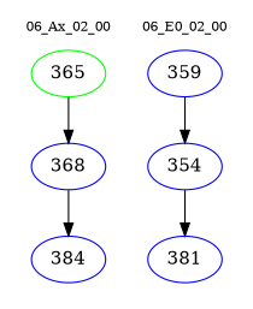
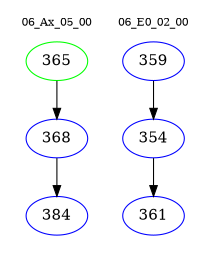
  digraph {
    node [color=blue]
    edge [color=black]
    n1 [color=green label=365]
    n2 [label=368]
    n3 [label=384]
    n4 [label=359]
    n5 [label=354]
-   n6 [label=381]
+   n6 [label=361]
    subgraph cluster_1 {
      color=white
      fontsize=10
-     label="06_Ax_02_00"
+     label="06_Ax_05_00"
      n1
      n2
      n3
    }
    subgraph cluster_2 {
      color=white
      fontsize=10
      label="06_E0_02_00"
      n4
      n5
      n6
    }
    n1 -> n2
    n2 -> n3
    n4 -> n5
    n5 -> n6
  }
